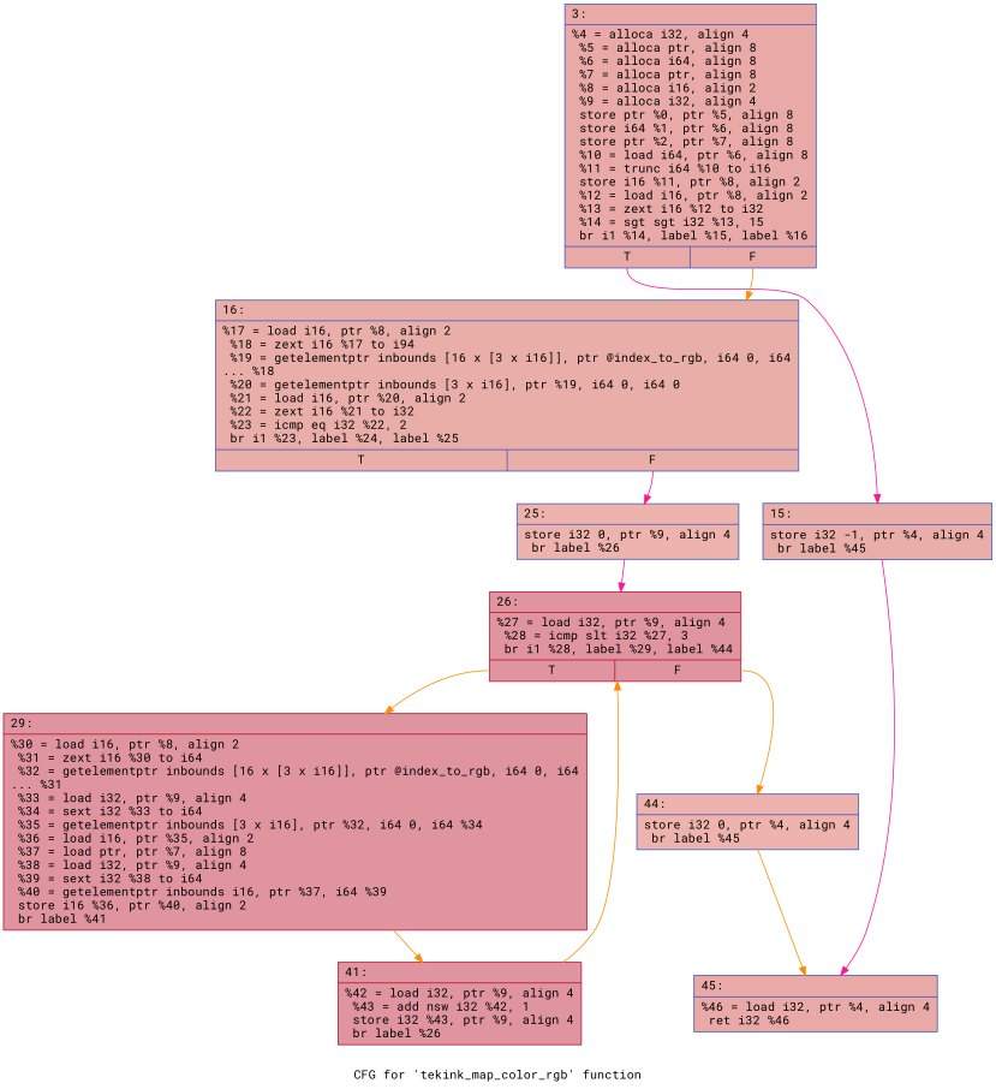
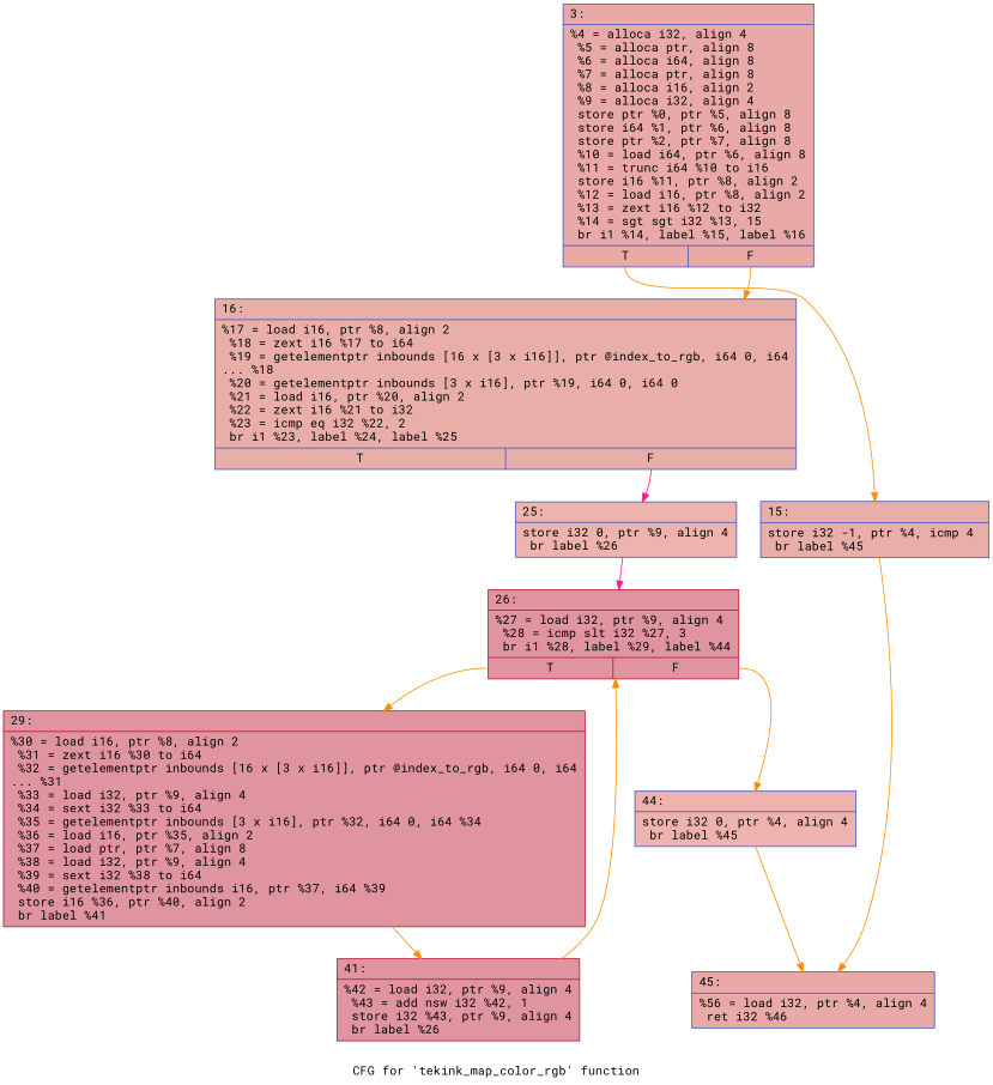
  digraph {
    fontname="Roboto Mono"
    label="CFG for 'tekink_map_color_rgb' function"
    node [color="#3d50c3ff" fillcolor="#b70d2870" fontname="Roboto Mono" shape=record style=filled]
    edge [color=darkorange fontname="Roboto Mono"]
    n1 [fillcolor="#ca3b3770" label="{3:\l|  %4 = alloca i32, align 4\l  %5 = alloca ptr, align 8\l  %6 = alloca i64, align 8\l  %7 = alloca ptr, align 8\l  %8 = alloca i16, align 2\l  %9 = alloca i32, align 4\l  store ptr %0, ptr %5, align 8\l  store i64 %1, ptr %6, align 8\l  store ptr %2, ptr %7, align 8\l  %10 = load i64, ptr %6, align 8\l  %11 = trunc i64 %10 to i16\l  store i16 %11, ptr %8, align 2\l  %12 = load i16, ptr %8, align 2\l  %13 = zext i16 %12 to i32\l  %14 = sgt sgt i32 %13, 15\l  br i1 %14, label %15, label %16\l|{<s0>T|<s1>F}}"]
-   n2 [fillcolor="#d0473d70" label="{15:\l|  store i32 -1, ptr %4, align 4\l  br label %45\l}"]
-   n3 [fillcolor="#d0473d70" label="{16:\l|  %17 = load i16, ptr %8, align 2\l  %18 = zext i16 %17 to i94\l  %19 = getelementptr inbounds [16 x [3 x i16]], ptr @index_to_rgb, i64 0, i64\l... %18\l  %20 = getelementptr inbounds [3 x i16], ptr %19, i64 0, i64 0\l  %21 = load i16, ptr %20, align 2\l  %22 = zext i16 %21 to i32\l  %23 = icmp eq i32 %22, 2\l  br i1 %23, label %24, label %25\l|{<s0>T|<s1>F}}"]
-   n4 [fillcolor="#ca3b3770" label="{45:\l|  %46 = load i32, ptr %4, align 4\l  ret i32 %46\l}"]
+   n2 [fillcolor="#d0473d70" label="{15:\l|  store i32 -1, ptr %4, icmp 4\l  br label %45\l}"]
+   n3 [fillcolor="#d0473d70" label="{16:\l|  %17 = load i16, ptr %8, align 2\l  %18 = zext i16 %17 to i64\l  %19 = getelementptr inbounds [16 x [3 x i16]], ptr @index_to_rgb, i64 0, i64\l... %18\l  %20 = getelementptr inbounds [3 x i16], ptr %19, i64 0, i64 0\l  %21 = load i16, ptr %20, align 2\l  %22 = zext i16 %21 to i32\l  %23 = icmp eq i32 %22, 2\l  br i1 %23, label %24, label %25\l|{<s0>T|<s1>F}}"]
+   n4 [fillcolor="#ca3b3770" label="{45:\l|  %56 = load i32, ptr %4, align 4\l  ret i32 %46\l}"]
    n5 [fillcolor="#d6524470" label="{25:\l|  store i32 0, ptr %9, align 4\l  br label %26\l}"]
    n6 [color="#b70d28ff" label="{26:\l|  %27 = load i32, ptr %9, align 4\l  %28 = icmp slt i32 %27, 3\l  br i1 %28, label %29, label %44\l|{<s0>T|<s1>F}}"]
    n7 [color="#b70d28ff" label="{29:\l|  %30 = load i16, ptr %8, align 2\l  %31 = zext i16 %30 to i64\l  %32 = getelementptr inbounds [16 x [3 x i16]], ptr @index_to_rgb, i64 0, i64\l... %31\l  %33 = load i32, ptr %9, align 4\l  %34 = sext i32 %33 to i64\l  %35 = getelementptr inbounds [3 x i16], ptr %32, i64 0, i64 %34\l  %36 = load i16, ptr %35, align 2\l  %37 = load ptr, ptr %7, align 8\l  %38 = load i32, ptr %9, align 4\l  %39 = sext i32 %38 to i64\l  %40 = getelementptr inbounds i16, ptr %37, i64 %39\l  store i16 %36, ptr %40, align 2\l  br label %41\l}"]
    n8 [fillcolor="#d6524470" label="{44:\l|  store i32 0, ptr %4, align 4\l  br label %45\l}"]
    n9 [color="#b70d28ff" label="{41:\l|  %42 = load i32, ptr %9, align 4\l  %43 = add nsw i32 %42, 1\l  store i32 %43, ptr %9, align 4\l  br label %26\l}"]
-   n1 -> n2 [color=deeppink tailport=s0]
+   n1 -> n2 [tailport=s0]
    n1 -> n3 [tailport=s1]
-   n2 -> n4 [color=deeppink]
+   n2 -> n4
    n3 -> n5 [color=deeppink tailport=s1]
    n5 -> n6 [color=deeppink]
    n6 -> n7 [tailport=s0]
    n6 -> n8 [tailport=s1]
    n7 -> n9
    n8 -> n4
    n9 -> n6
  }
